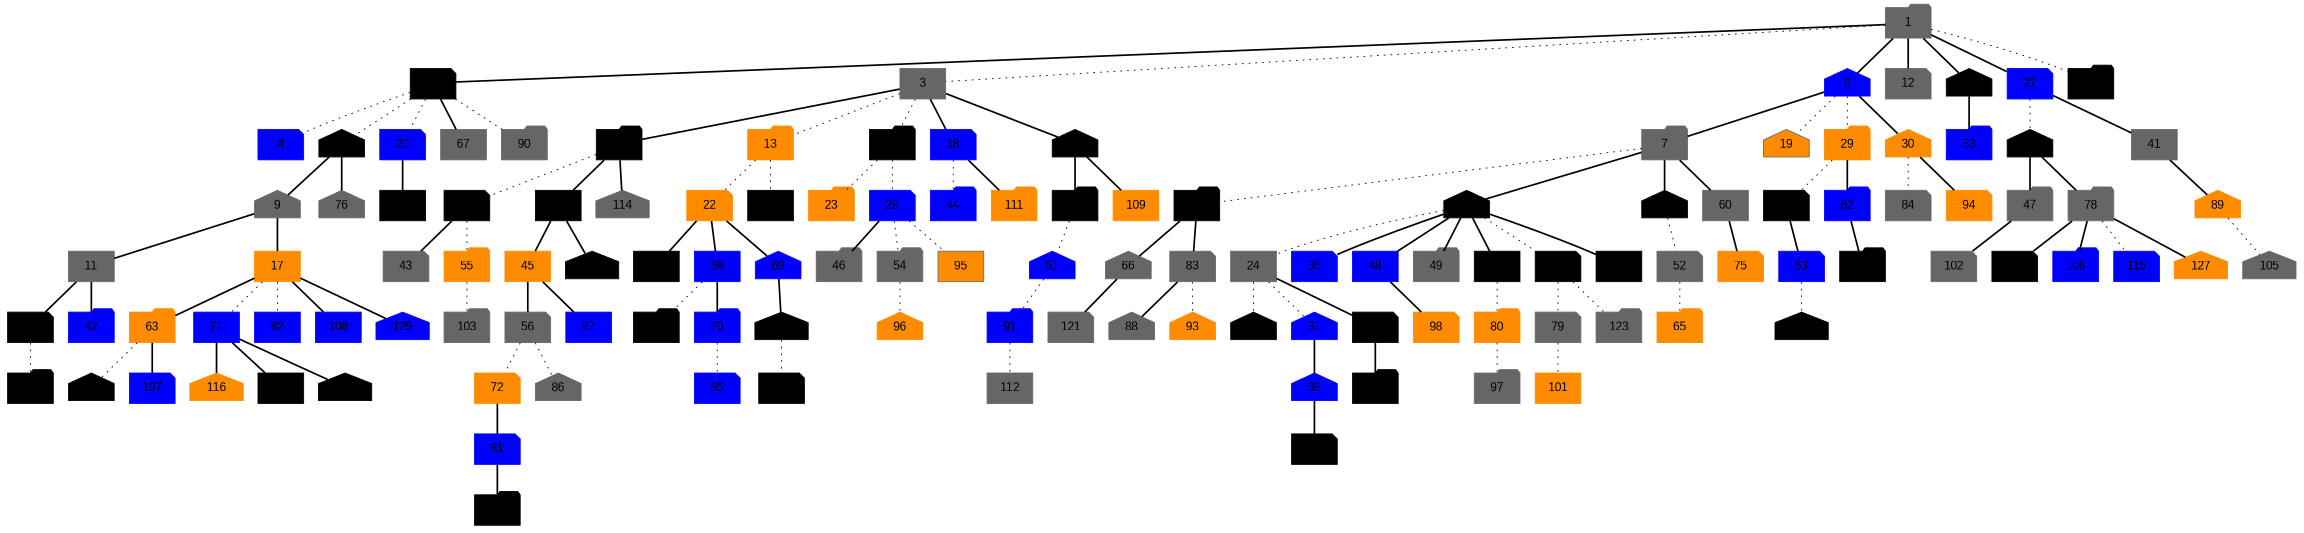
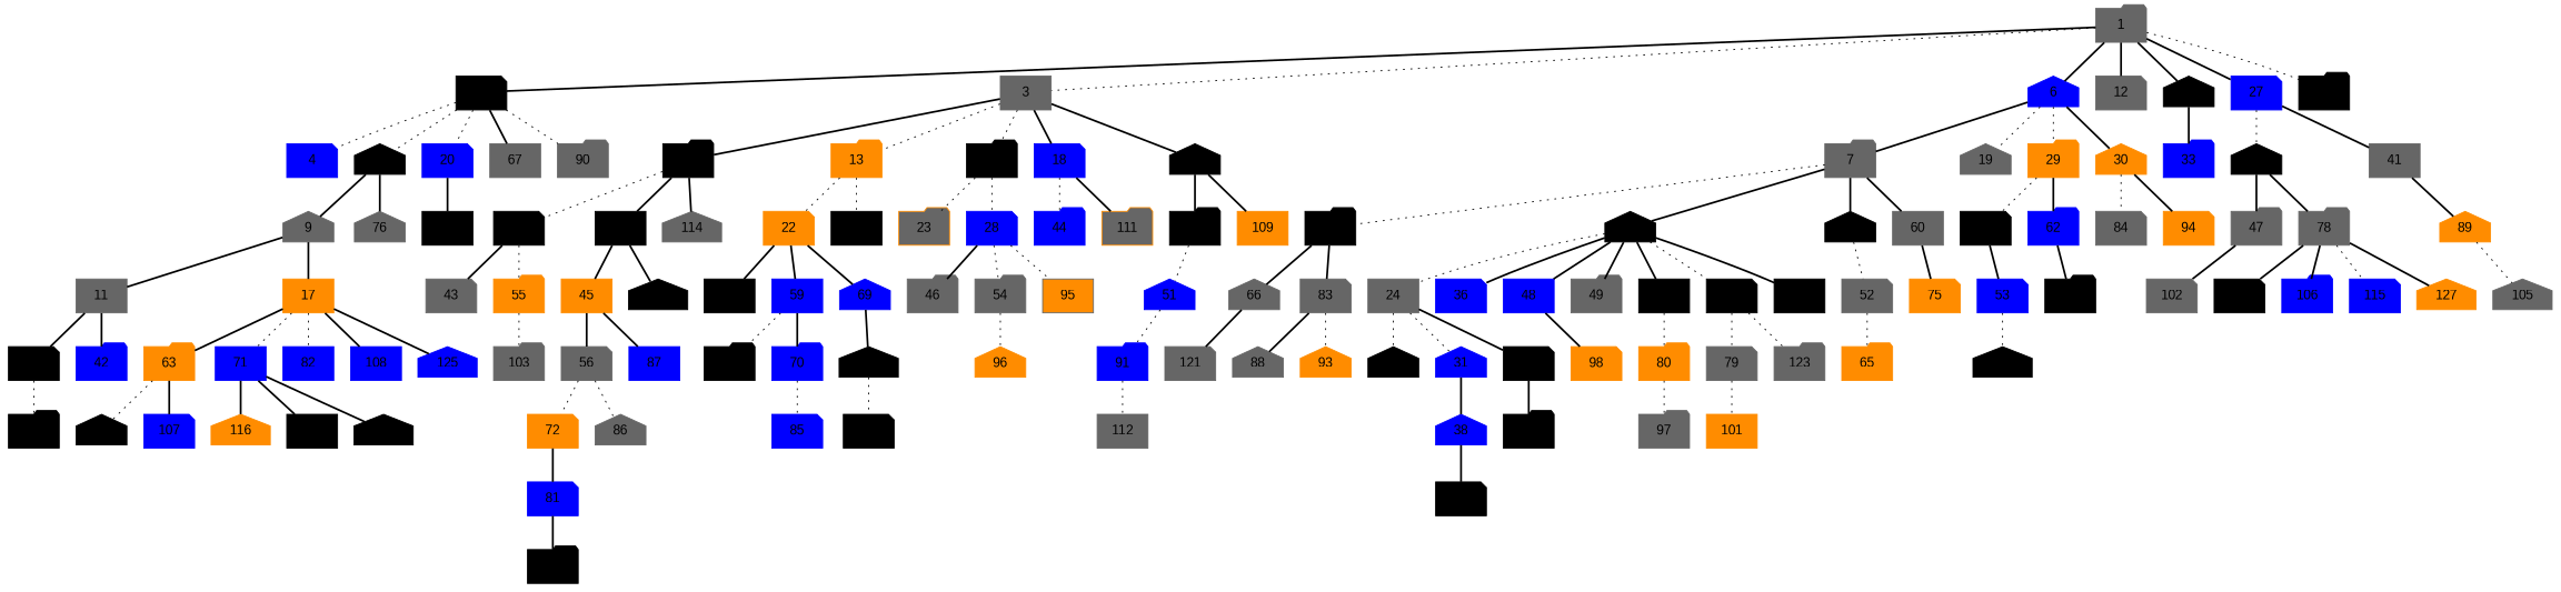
  graph {
    fontname="Liberation Sans"
    node [color=black fontname="Liberation Sans" shape=folder style=filled]
    edge [fontname="Liberation Sans" style=bold]
    1 [color=gray40]
    2 [shape=note]
    3 [color=gray40 shape=box]
    6 [color=blue shape=house]
    12 [color=gray40 shape=note]
    14 [shape=house]
    27 [color=blue shape=note]
    124
    4 [color=blue shape=note]
    5 [shape=house]
    20 [color=blue shape=note]
    67 [color=gray40 shape=box]
    90 [color=gray40]
    8
    13 [color=darkorange]
    16
    18 [color=blue shape=note]
    34 [shape=house]
    7 [color=gray40]
-   19 [color=gray40 shape=house fillcolor=darkorange]
+   19 [color=gray40 shape=house]
    29 [color=darkorange]
    30 [color=darkorange shape=house]
    33 [color=blue]
    35 [shape=house]
    41 [color=gray40 shape=box]
    9 [color=gray40 shape=house]
    76 [color=gray40 shape=house]
    100 [shape=box]
    39 [shape=note]
    40 [shape=box]
    114 [color=gray40 shape=house]
    22 [color=darkorange shape=note]
    58 [shape=box]
-   23 [color=darkorange]
+   23 [color=darkorange fillcolor=gray40]
    28 [color=blue shape=note]
    44 [color=blue]
-   111 [color=darkorange]
+   111 [color=darkorange fillcolor=gray40]
    37
    109 [color=darkorange shape=box]
    11 [color=gray40 shape=box]
    17 [color=darkorange shape=box]
    10
    15 [shape=house]
    21 [shape=house]
    60 [color=gray40 shape=box]
    32 [shape=note]
    62 [color=blue]
    84 [color=gray40 shape=note]
    94 [color=darkorange shape=note]
    66 [color=gray40 shape=house]
    83 [color=gray40 shape=note]
    24 [color=gray40 shape=box]
    36 [color=blue shape=note]
    48 [color=blue shape=box]
    49 [color=gray40]
    50 [shape=box]
    68 [shape=note]
    74 [shape=box]
    52 [color=gray40 shape=note]
    75 [color=darkorange shape=note]
    43 [color=gray40 shape=note]
    55 [color=darkorange]
    45 [color=darkorange shape=box]
    110 [shape=house]
    25 [shape=note]
    42 [color=blue]
    63 [color=darkorange]
    71 [color=blue shape=box]
    82 [color=blue shape=box]
    108 [color=blue shape=box]
    125 [color=blue shape=house]
    121 [color=gray40 shape=note]
    88 [color=gray40 shape=house]
    93 [color=darkorange shape=house]
    118
    57 [shape=box]
    59 [color=blue shape=box]
    69 [color=blue shape=house]
    26 [shape=house]
    31 [color=blue shape=house]
    61 [shape=note]
    98 [color=darkorange shape=note]
    80 [color=darkorange]
    79 [color=gray40 shape=note]
    123 [color=gray40]
    46 [color=gray40]
    54 [color=gray40]
    95 [color=gray40 fillcolor=darkorange shape=box]
    99 [shape=house]
    107 [color=blue shape=note]
    116 [color=darkorange shape=house]
    117 [shape=box]
    122 [shape=house]
    65 [color=darkorange]
    64
    70 [color=blue]
    113 [shape=house]
    38 [color=blue shape=house]
    104
    47 [color=gray40]
    78 [color=gray40]
    89 [color=darkorange shape=house]
    96 [color=darkorange shape=house]
    53 [color=blue shape=note]
    77
    73 [shape=note]
    126 [shape=house]
    51 [color=blue shape=house]
    102 [color=gray40 shape=note]
    92 [shape=note]
    106 [color=blue]
    115 [color=blue shape=note]
    127 [color=darkorange shape=house]
    91 [color=blue]
    103 [color=gray40]
    56 [color=gray40 shape=note]
    87 [color=blue shape=box]
    105 [color=gray40 shape=house]
    72 [color=darkorange shape=note]
    86 [color=gray40 shape=house]
    97 [color=gray40]
    112 [color=gray40 shape=box]
    81 [color=blue shape=note]
    85 [color=blue shape=note]
    101 [color=darkorange shape=box]
    120 [shape=note]
    119
    1 -- 2
    1 -- 3 [style=dotted]
    1 -- 6
    1 -- 12
    1 -- 14
    1 -- 27
    1 -- 124 [style=dotted]
    2 -- 4 [style=dotted]
    2 -- 5 [style=dotted]
    2 -- 20 [style=dotted]
    2 -- 67
    2 -- 90 [style=dotted]
    3 -- 8
    3 -- 13 [style=dotted]
    3 -- 16 [style=dotted]
    3 -- 18
    3 -- 34
    6 -- 7
    6 -- 19 [style=dotted]
    6 -- 29 [style=dotted]
    6 -- 30
    14 -- 33
    27 -- 35 [style=dotted]
    27 -- 41
    5 -- 9
    5 -- 76
    20 -- 100
    8 -- 39 [style=dotted]
    8 -- 40
    8 -- 114
    13 -- 22 [style=dotted]
    13 -- 58 [style=dotted]
    16 -- 23 [style=dotted]
    16 -- 28 [style=dotted]
    18 -- 44 [style=dotted]
    18 -- 111
    34 -- 37
    34 -- 109
    7 -- 10 [style=dotted]
    7 -- 15
    7 -- 21
    7 -- 60
    29 -- 32 [style=dotted]
    29 -- 62
    30 -- 84 [style=dotted]
    30 -- 94
    35 -- 47
    35 -- 78
    41 -- 89
    9 -- 11
    9 -- 17
    39 -- 43
    39 -- 55 [style=dotted]
    40 -- 45
    40 -- 110
    22 -- 57
    22 -- 59
    22 -- 69
    28 -- 46
    28 -- 54 [style=dotted]
    28 -- 95 [style=dotted]
    37 -- 51 [style=dotted]
    11 -- 25
    11 -- 42
    17 -- 63
    17 -- 71 [style=dotted]
    17 -- 82 [style=dotted]
    17 -- 108
    17 -- 125
    10 -- 66
    10 -- 83
    15 -- 24 [style=dotted]
    15 -- 36
    15 -- 48
    15 -- 49
    15 -- 50
    15 -- 68 [style=dotted]
    15 -- 74
    21 -- 52 [style=dotted]
    60 -- 75
    32 -- 53
    62 -- 77
    66 -- 121
    83 -- 88
    83 -- 93 [style=dotted]
    24 -- 26 [style=dotted]
    24 -- 31 [style=dotted]
    24 -- 61
    48 -- 98
    50 -- 80 [style=dotted]
    68 -- 79 [style=dotted]
    68 -- 123 [style=dotted]
    52 -- 65 [style=dotted]
    55 -- 103 [style=dotted]
    45 -- 56
    45 -- 87
    25 -- 118 [style=dotted]
    63 -- 99 [style=dotted]
    63 -- 107
    71 -- 116
    71 -- 117
    71 -- 122
    59 -- 64 [style=dotted]
    59 -- 70
    69 -- 113
    31 -- 38
    61 -- 104
    80 -- 97 [style=dotted]
    79 -- 101 [style=dotted]
    54 -- 96 [style=dotted]
    70 -- 85 [style=dotted]
    113 -- 120 [style=dotted]
    38 -- 73
    47 -- 102
    78 -- 92
    78 -- 106
    78 -- 115 [style=dotted]
    78 -- 127
    89 -- 105 [style=dotted]
    53 -- 126 [style=dotted]
    51 -- 91 [style=dotted]
    91 -- 112 [style=dotted]
    56 -- 72 [style=dotted]
    56 -- 86 [style=dotted]
    72 -- 81
    81 -- 119
  }
